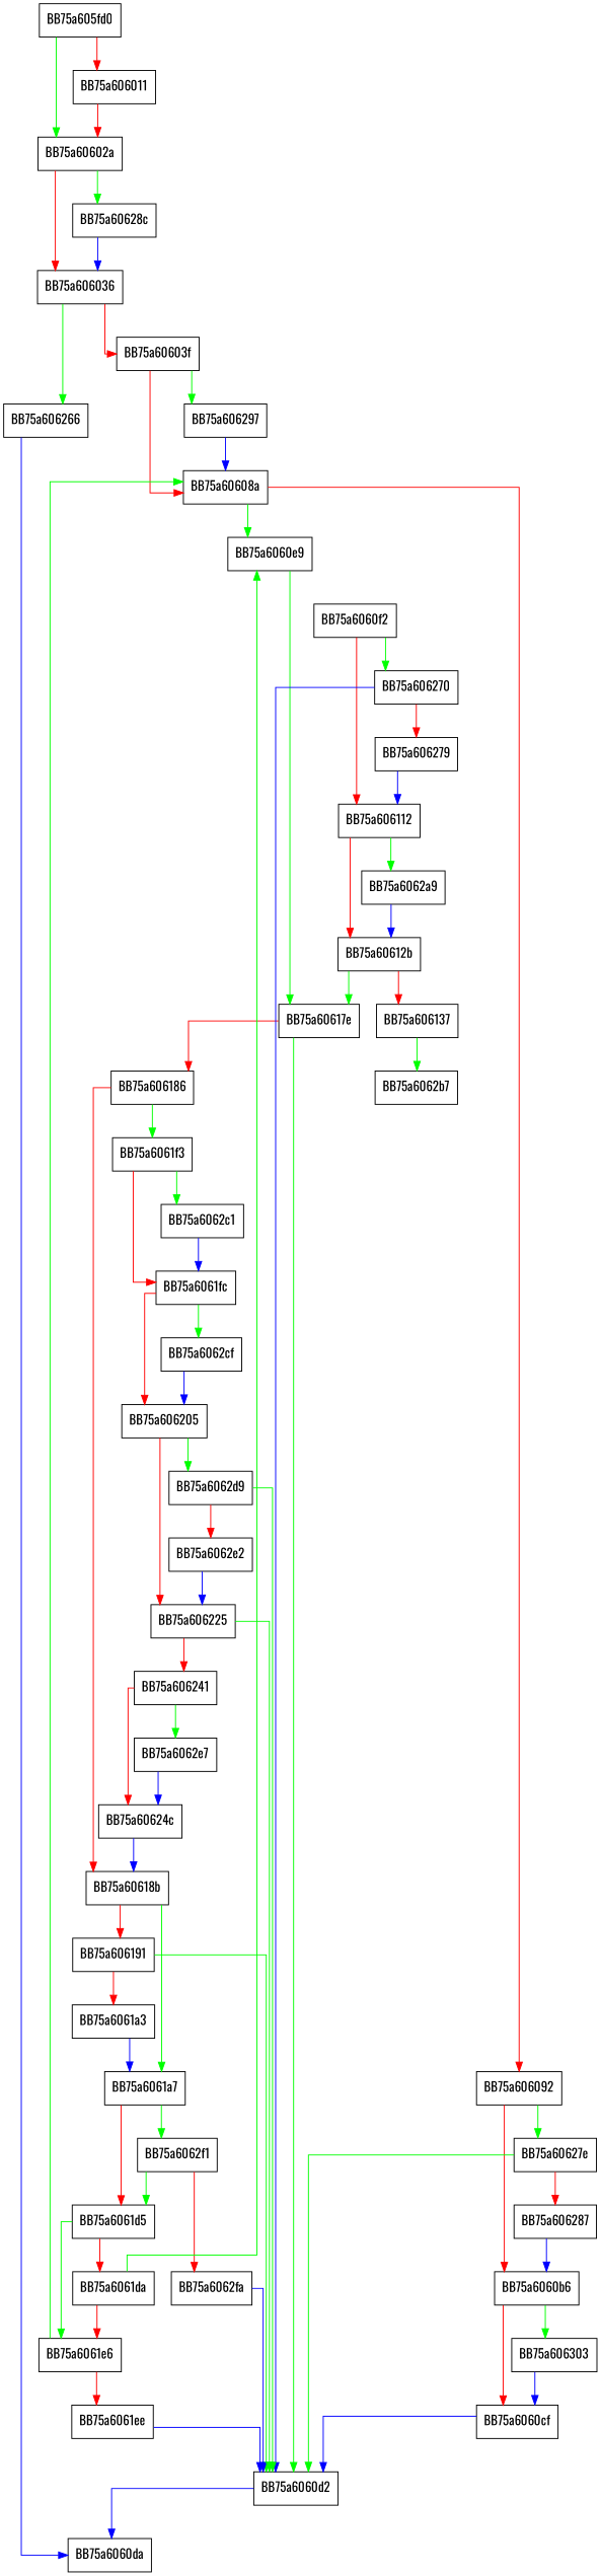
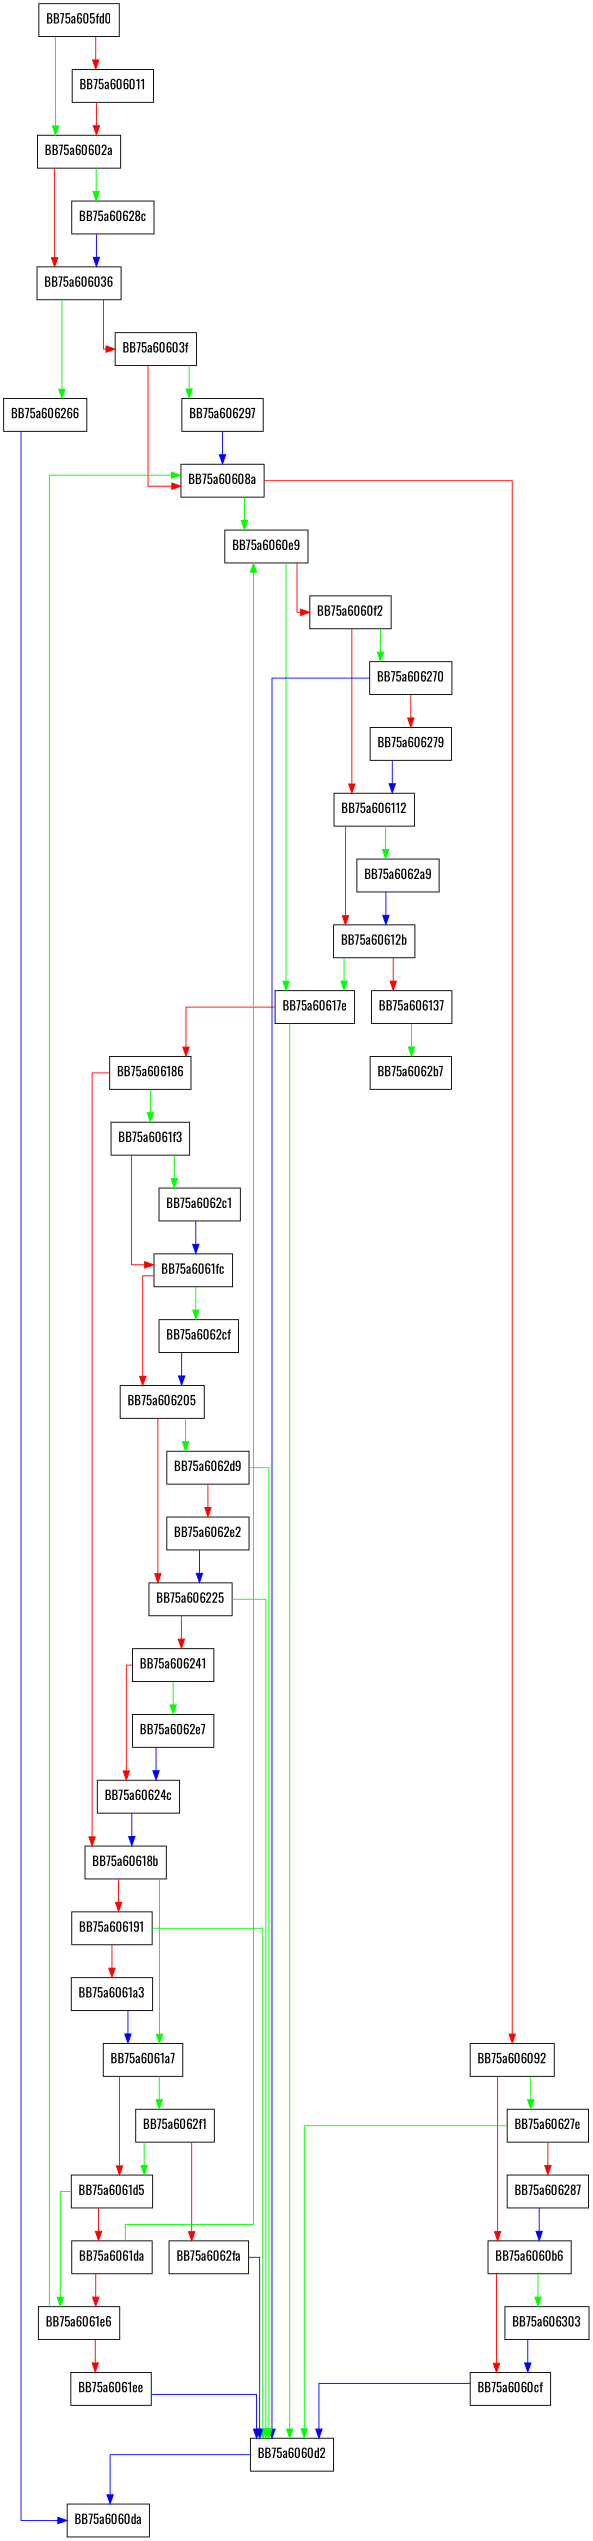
  digraph {
    fontname=Oswald
    splines=ortho
    node [fontname=Oswald shape=box]
    edge [color=red fontname=Oswald]
    BB75a605fd0
    BB75a60602a
    BB75a606011
    BB75a60628c
    BB75a606036
    BB75a606266
    BB75a60603f
    BB75a6060da
    BB75a606297
    BB75a60608a
    BB75a6060e9
    BB75a606092
    BB75a60617e
    BB75a6060f2
    BB75a60627e
    BB75a6060b6
    BB75a6060d2
    BB75a606186
    BB75a606270
    BB75a606112
    BB75a606287
    BB75a606303
    BB75a6060cf
    BB75a6061f3
    BB75a60618b
    BB75a606279
    BB75a6062a9
    BB75a60612b
    BB75a606137
    BB75a6062b7
    BB75a6062c1
    BB75a6061fc
    BB75a6061a7
    BB75a606191
    BB75a6062cf
    BB75a606205
    BB75a6062f1
    BB75a6061d5
    BB75a6061a3
    BB75a6062fa
    BB75a6061e6
    BB75a6061da
    BB75a6061ee
    BB75a6062d9
    BB75a606225
    BB75a6062e2
    BB75a606241
    BB75a6062e7
    BB75a60624c
    BB75a605fd0 -> BB75a60602a [color=green]
    BB75a605fd0 -> BB75a606011
    BB75a60602a -> BB75a60628c [color=green]
    BB75a60602a -> BB75a606036
    BB75a606011 -> BB75a60602a
    BB75a60628c -> BB75a606036 [color=blue]
    BB75a606036 -> BB75a606266 [color=green]
    BB75a606036 -> BB75a60603f
    BB75a606266 -> BB75a6060da [color=blue]
    BB75a60603f -> BB75a606297 [color=green]
    BB75a60603f -> BB75a60608a
    BB75a606297 -> BB75a60608a [color=blue]
    BB75a60608a -> BB75a6060e9 [color=green]
    BB75a60608a -> BB75a606092
    BB75a6060e9 -> BB75a60617e [color=green]
+   BB75a6060e9 -> BB75a6060f2
    BB75a606092 -> BB75a60627e [color=green]
    BB75a606092 -> BB75a6060b6
    BB75a60617e -> BB75a6060d2 [color=green]
    BB75a60617e -> BB75a606186
    BB75a6060f2 -> BB75a606270 [color=green]
    BB75a6060f2 -> BB75a606112
    BB75a60627e -> BB75a6060d2 [color=green]
    BB75a60627e -> BB75a606287
    BB75a6060b6 -> BB75a606303 [color=green]
    BB75a6060b6 -> BB75a6060cf
    BB75a6060d2 -> BB75a6060da [color=blue]
    BB75a606186 -> BB75a6061f3 [color=green]
    BB75a606186 -> BB75a60618b
    BB75a606270 -> BB75a6060d2 [color=blue]
    BB75a606270 -> BB75a606279
    BB75a606112 -> BB75a6062a9 [color=green]
    BB75a606112 -> BB75a60612b
    BB75a606287 -> BB75a6060b6 [color=blue]
    BB75a606303 -> BB75a6060cf [color=blue]
    BB75a6060cf -> BB75a6060d2 [color=blue]
    BB75a6061f3 -> BB75a6062c1 [color=green]
    BB75a6061f3 -> BB75a6061fc
    BB75a60618b -> BB75a6061a7 [color=green]
    BB75a60618b -> BB75a606191
    BB75a606279 -> BB75a606112 [color=blue]
    BB75a6062a9 -> BB75a60612b [color=blue]
    BB75a60612b -> BB75a60617e [color=green]
    BB75a60612b -> BB75a606137
    BB75a606137 -> BB75a6062b7 [color=green]
    BB75a6062c1 -> BB75a6061fc [color=blue]
    BB75a6061fc -> BB75a6062cf [color=green]
    BB75a6061fc -> BB75a606205
    BB75a6061a7 -> BB75a6062f1 [color=green]
    BB75a6061a7 -> BB75a6061d5
    BB75a606191 -> BB75a6060d2 [color=green]
    BB75a606191 -> BB75a6061a3
    BB75a6062cf -> BB75a606205 [color=blue]
    BB75a606205 -> BB75a6062d9 [color=green]
    BB75a606205 -> BB75a606225
    BB75a6062f1 -> BB75a6061d5 [color=green]
    BB75a6062f1 -> BB75a6062fa
    BB75a6061d5 -> BB75a6061e6 [color=green]
    BB75a6061d5 -> BB75a6061da
    BB75a6061a3 -> BB75a6061a7 [color=blue]
    BB75a6062fa -> BB75a6060d2 [color=blue]
    BB75a6061e6 -> BB75a60608a [color=green]
    BB75a6061e6 -> BB75a6061ee
    BB75a6061da -> BB75a6060e9 [color=green]
    BB75a6061da -> BB75a6061e6
    BB75a6061ee -> BB75a6060d2 [color=blue]
    BB75a6062d9 -> BB75a6060d2 [color=green]
    BB75a6062d9 -> BB75a6062e2
    BB75a606225 -> BB75a6060d2 [color=green]
    BB75a606225 -> BB75a606241
    BB75a6062e2 -> BB75a606225 [color=blue]
    BB75a606241 -> BB75a6062e7 [color=green]
    BB75a606241 -> BB75a60624c
    BB75a6062e7 -> BB75a60624c [color=blue]
    BB75a60624c -> BB75a60618b [color=blue]
  }
